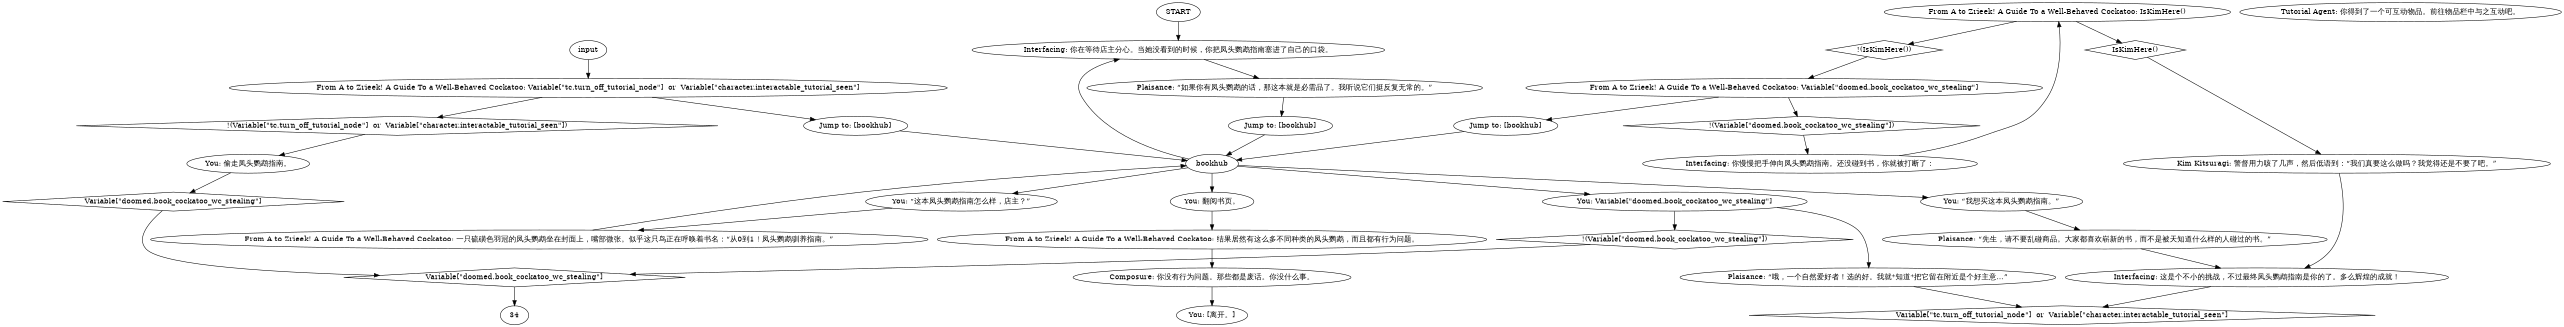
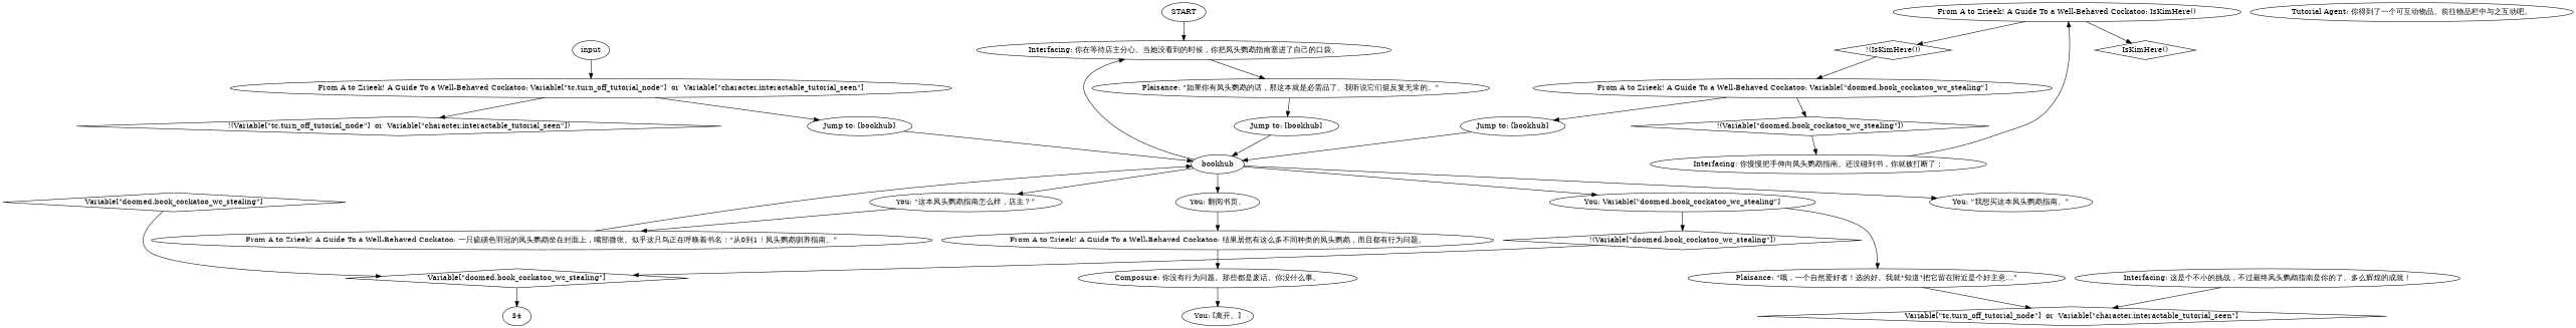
  digraph {
    n1 [label=START]
    n2 [label="Interfacing: 你在等待店主分心。当她没看到的时候，你把凤头鹦鹉指南塞进了自己的口袋。"]
    n3 [label=input]
    n4 [label="From A to Zrieek! A Guide To a Well-Behaved Cockatoo: Variable[\"tc.turn_off_tutorial_node\"]  or  Variable[\"character.interactable_tutorial_seen\"]"]
    n5 [label="!(Variable[\"tc.turn_off_tutorial_node\"]  or  Variable[\"character.interactable_tutorial_seen\"])" shape=diamond]
    n6 [label="Jump to: [bookhub]"]
    n7 [label=bookhub]
    n8 [label="You: “我想买这本凤头鹦鹉指南。”"]
    n9 [label="You: 翻阅书页。"]
    n10 [label="You: “这本凤头鹦鹉指南怎么样，店主？”"]
    n11 [label="You: Variable[\"doomed.book_cockatoo_wc_stealing\"]"]
-   n12 [label="Plaisance: “先生，请不要乱碰商品。大家都喜欢崭新的书，而不是被天知道什么样的人碰过的书。”"]
    n13 [label="From A to Zrieek! A Guide To a Well-Behaved Cockatoo: 结果居然有这么多不同种类的凤头鹦鹉，而且都有行为问题。"]
    n14 [label="From A to Zrieek! A Guide To a Well-Behaved Cockatoo: 一只硫磺色羽冠的凤头鹦鹉坐在封面上，嘴部微张。似乎这只鸟正在呼唤着书名：“从0到1！凤头鹦鹉驯养指南。”"]
    n15 [label="!(Variable[\"doomed.book_cockatoo_wc_stealing\"])" shape=diamond]
    n16 [label="Plaisance: “哦，一个自然爱好者！选的好。我就*知道*把它留在附近是个好主意…”"]
    n17 [label="Plaisance: “如果你有凤头鹦鹉的话，那这本就是必需品了。我听说它们挺反复无常的。”"]
    n18 [label="From A to Zrieek! A Guide To a Well-Behaved Cockatoo: IsKimHere()"]
    n19 [label="IsKimHere()" shape=diamond]
    n20 [label="!(IsKimHere())" shape=diamond]
-   n21 [label="Kim Kitsuragi: 警督用力咳了几声，然后低语到：“我们真要这么做吗？我觉得还是不要了吧。”"]
    n22 [label="From A to Zrieek! A Guide To a Well-Behaved Cockatoo: Variable[\"doomed.book_cockatoo_wc_stealing\"]"]
    n23 [label="Interfacing: 这是个不小的挑战，不过最终凤头鹦鹉指南是你的了。多么辉煌的成就！"]
    n24 [label="!(Variable[\"doomed.book_cockatoo_wc_stealing\"])" shape=diamond]
    n25 [label="Jump to: [bookhub]"]
    n26 [label="Composure: 你没有行为问题。那些都是废话。你没什么事。"]
    n27 [label="You: [离开。]"]
    n28 [label="Variable[\"tc.turn_off_tutorial_node\"]  or  Variable[\"character.interactable_tutorial_seen\"]" shape=diamond]
    n29 [label="Jump to: [bookhub]"]
    n30 [label="Interfacing: 你慢慢把手伸向凤头鹦鹉指南。还没碰到书，你就被打断了："]
    n31 [label="Tutorial Agent: 你得到了一个可互动物品。前往物品栏中与之互动吧。"]
-   n32 [label="You: 偷走凤头鹦鹉指南。"]
    n33 [label="Variable[\"doomed.book_cockatoo_wc_stealing\"]" shape=diamond]
    n34 [label="Variable[\"doomed.book_cockatoo_wc_stealing\"]" shape=diamond]
    34
    n1 -> n2
    n2 -> n17
    n3 -> n4
    n4 -> n5
    n4 -> n6
-   n5 -> n32
    n6 -> n7
    n7 -> n2
    n7 -> n8
    n7 -> n9
    n7 -> n10
    n7 -> n11
-   n8 -> n12
    n9 -> n13
    n10 -> n14
    n11 -> n15
    n11 -> n16
-   n12 -> n23
    n13 -> n26
    n14 -> n7
    n15 -> n34
    n16 -> n28
    n17 -> n29
    n18 -> n19
    n18 -> n20
-   n19 -> n21
    n20 -> n22
-   n21 -> n23
    n22 -> n24
    n22 -> n25
    n23 -> n28
    n24 -> n30
    n25 -> n7
    n26 -> n27
    n29 -> n7
    n30 -> n18
-   n32 -> n33
    n33 -> n34
    n34 -> 34
  }
